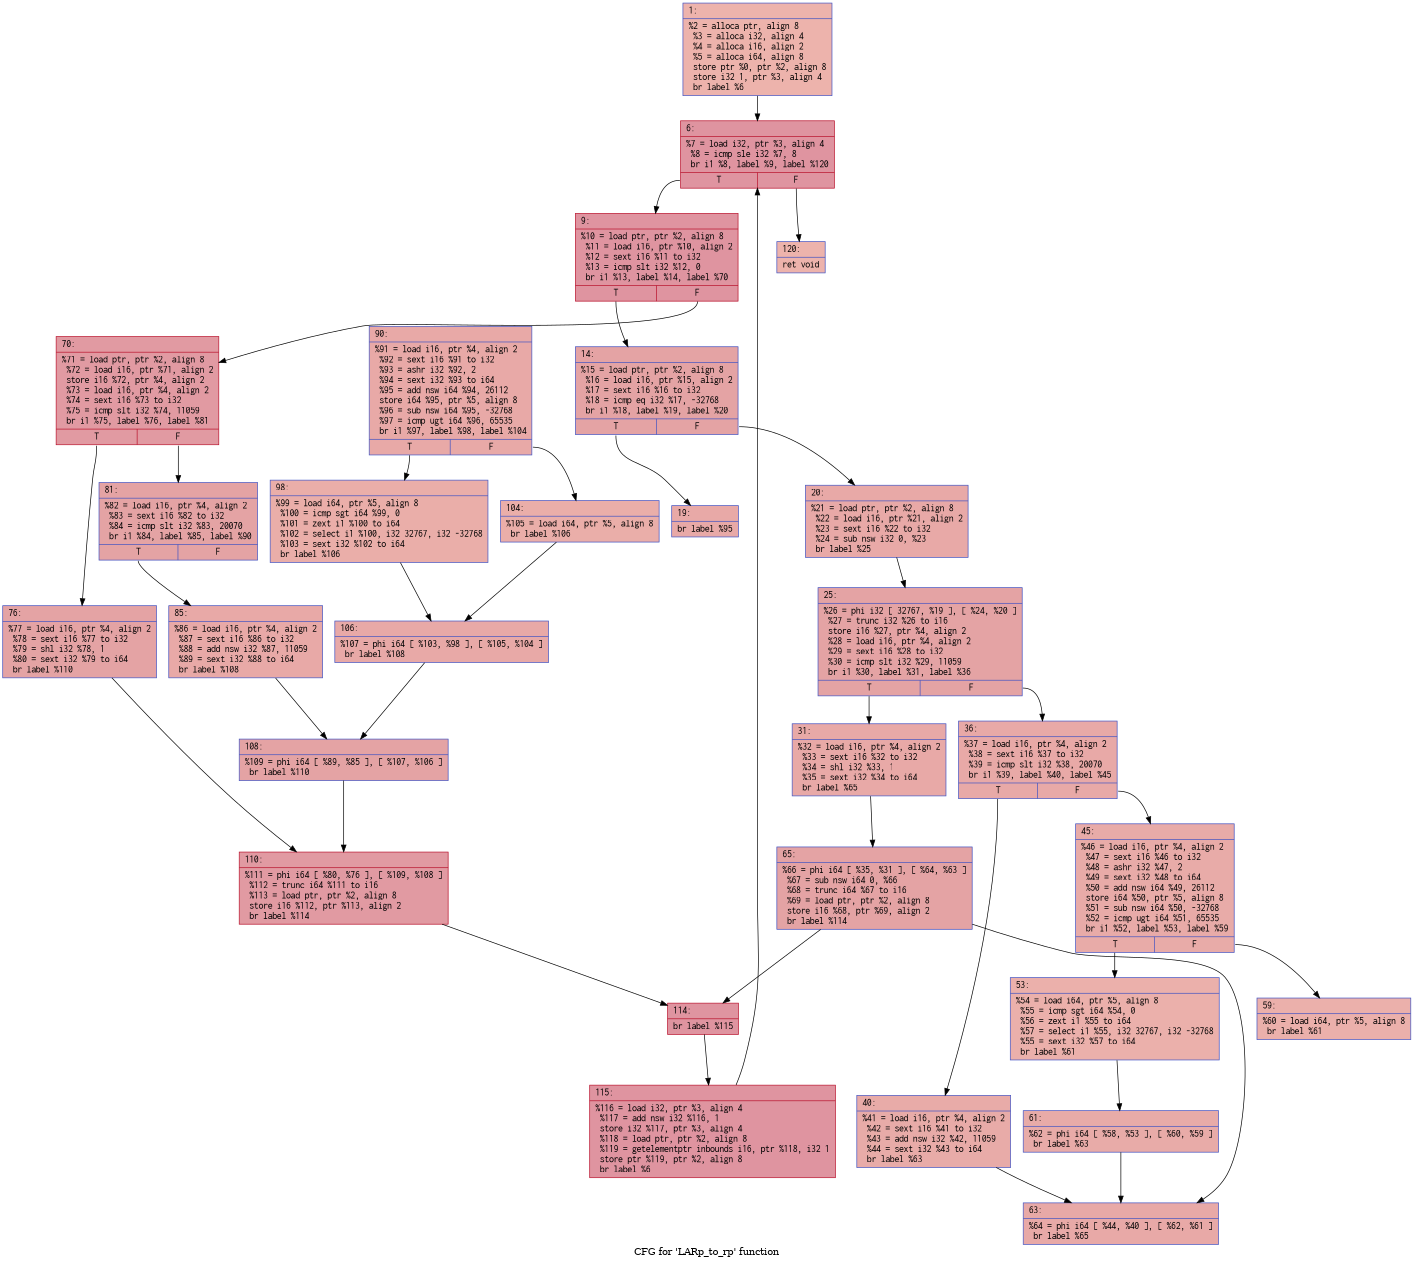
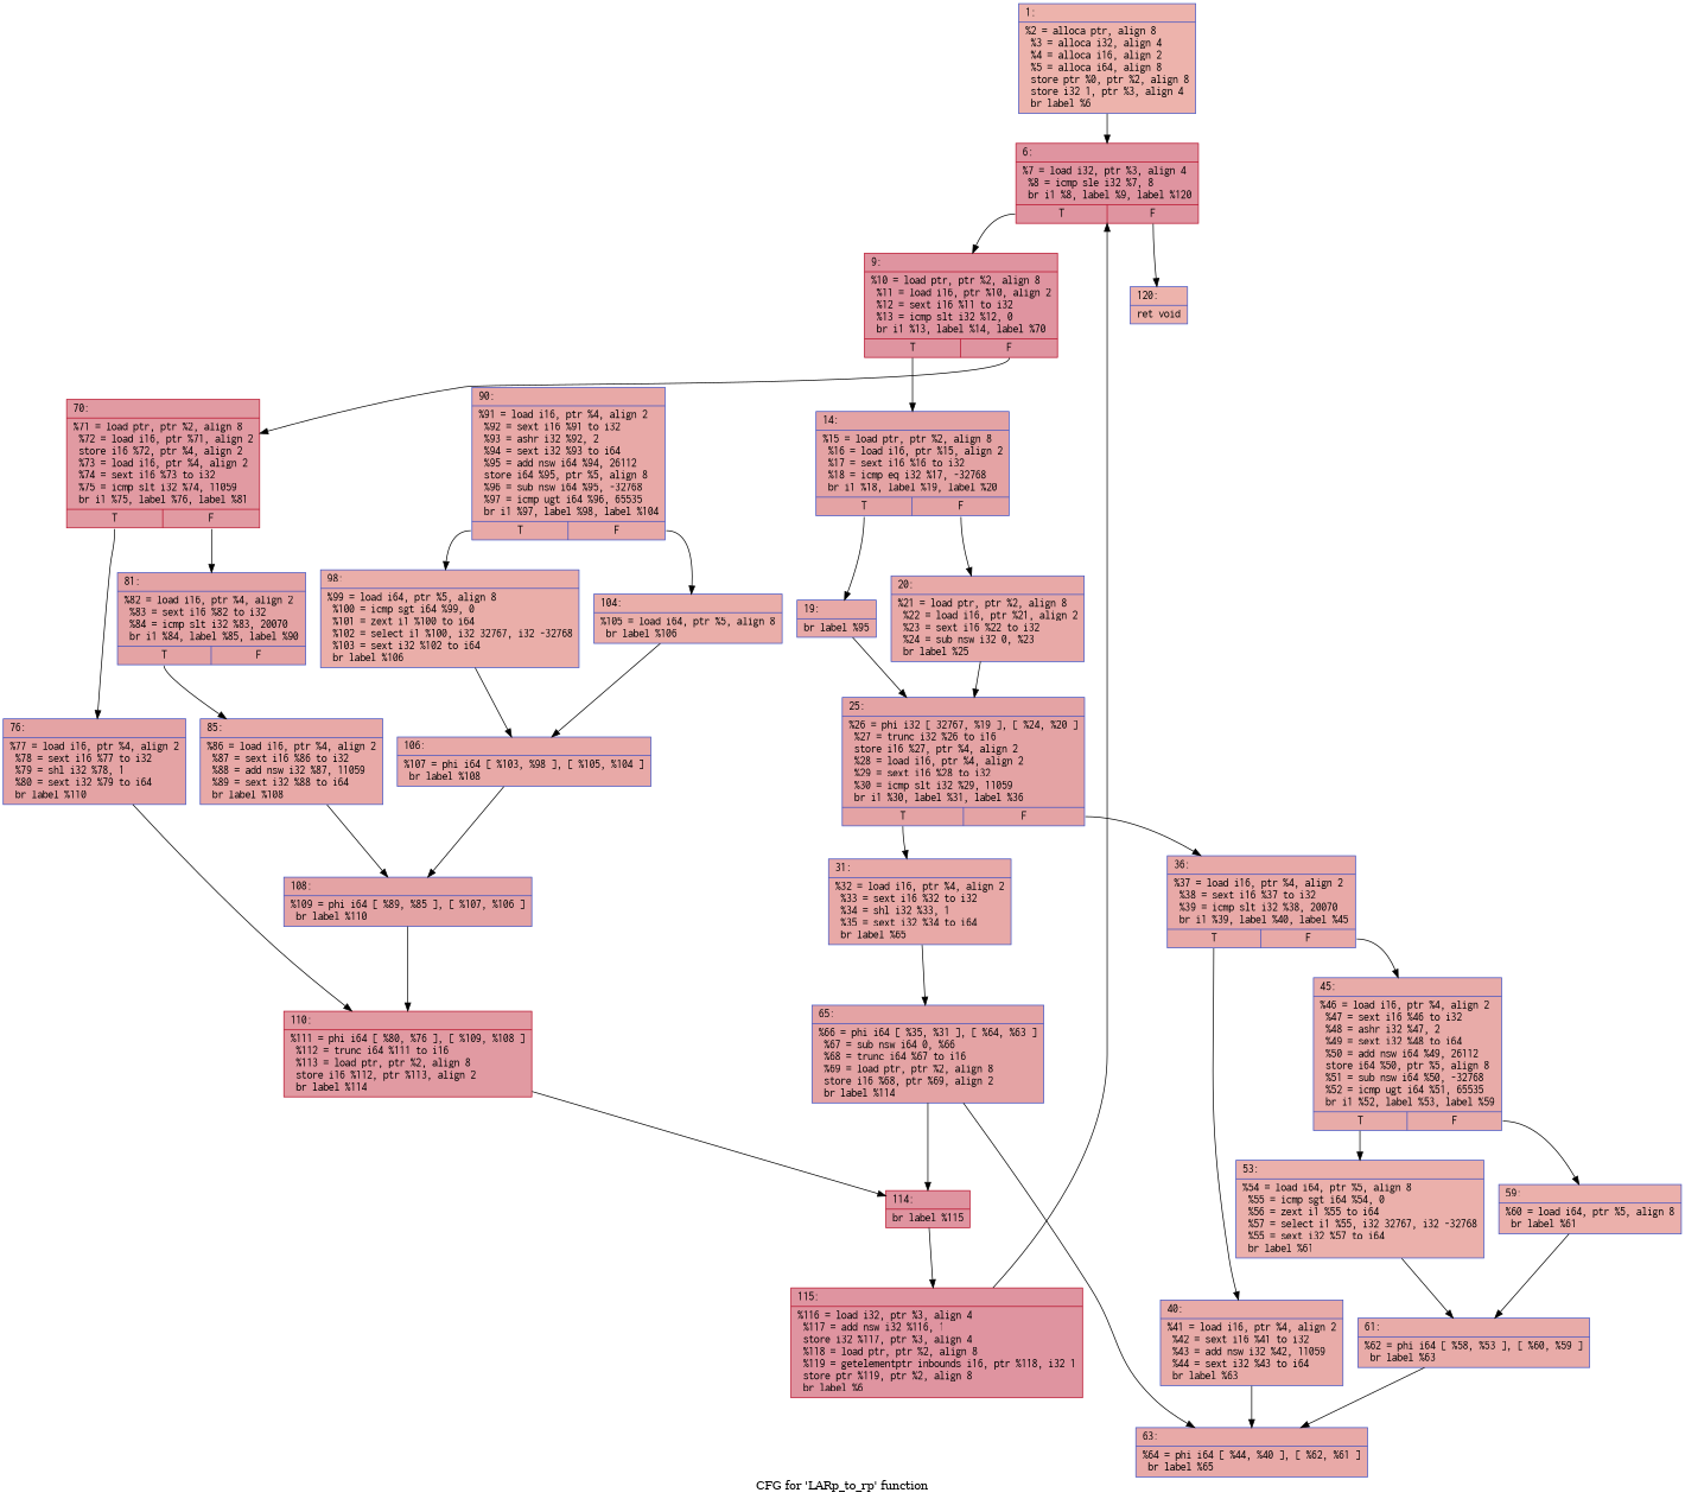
  digraph {
    label="CFG for 'LARp_to_rp' function"
    node [color="#3d50c3ff" fillcolor="#ca3b3770" fontname=Courier shape=record style=filled]
    n1 [fillcolor="#d6524470" label="{1:\l|  %2 = alloca ptr, align 8\l  %3 = alloca i32, align 4\l  %4 = alloca i16, align 2\l  %5 = alloca i64, align 8\l  store ptr %0, ptr %2, align 8\l  store i32 1, ptr %3, align 4\l  br label %6\l}"]
    n2 [color="#b70d28ff" fillcolor="#b70d2870" label="{6:\l|  %7 = load i32, ptr %3, align 4\l  %8 = icmp sle i32 %7, 8\l  br i1 %8, label %9, label %120\l|{<s0>T|<s1>F}}"]
    n3 [color="#b70d28ff" fillcolor="#b70d2870" label="{9:\l|  %10 = load ptr, ptr %2, align 8\l  %11 = load i16, ptr %10, align 2\l  %12 = sext i16 %11 to i32\l  %13 = icmp slt i32 %12, 0\l  br i1 %13, label %14, label %70\l|{<s0>T|<s1>F}}"]
    n4 [fillcolor="#d6524470" label="{120:\l|  ret void\l}"]
    n5 [fillcolor="#c32e3170" label="{14:\l|  %15 = load ptr, ptr %2, align 8\l  %16 = load i16, ptr %15, align 2\l  %17 = sext i16 %16 to i32\l  %18 = icmp eq i32 %17, -32768\l  br i1 %18, label %19, label %20\l|{<s0>T|<s1>F}}"]
    n6 [color="#b70d28ff" fillcolor="#bb1b2c70" label="{70:\l|  %71 = load ptr, ptr %2, align 8\l  %72 = load i16, ptr %71, align 2\l  store i16 %72, ptr %4, align 2\l  %73 = load i16, ptr %4, align 2\l  %74 = sext i16 %73 to i32\l  %75 = icmp slt i32 %74, 11059\l  br i1 %75, label %76, label %81\l|{<s0>T|<s1>F}}"]
    n7 [label="{19:\l|  br label %95\l}"]
    n8 [label="{20:\l|  %21 = load ptr, ptr %2, align 8\l  %22 = load i16, ptr %21, align 2\l  %23 = sext i16 %22 to i32\l  %24 = sub nsw i32 0, %23\l  br label %25\l}"]
    n9 [fillcolor="#c32e3170" label="{76:\l|  %77 = load i16, ptr %4, align 2\l  %78 = sext i16 %77 to i32\l  %79 = shl i32 %78, 1\l  %80 = sext i32 %79 to i64\l  br label %110\l}"]
    n10 [fillcolor="#c32e3170" label="{81:\l|  %82 = load i16, ptr %4, align 2\l  %83 = sext i16 %82 to i32\l  %84 = icmp slt i32 %83, 20070\l  br i1 %84, label %85, label %90\l|{<s0>T|<s1>F}}"]
    n11 [fillcolor="#c32e3170" label="{25:\l|  %26 = phi i32 [ 32767, %19 ], [ %24, %20 ]\l  %27 = trunc i32 %26 to i16\l  store i16 %27, ptr %4, align 2\l  %28 = load i16, ptr %4, align 2\l  %29 = sext i16 %28 to i32\l  %30 = icmp slt i32 %29, 11059\l  br i1 %30, label %31, label %36\l|{<s0>T|<s1>F}}"]
    n12 [color="#b70d28ff" fillcolor="#bb1b2c70" label="{110:\l|  %111 = phi i64 [ %80, %76 ], [ %109, %108 ]\l  %112 = trunc i64 %111 to i16\l  %113 = load ptr, ptr %2, align 8\l  store i16 %112, ptr %113, align 2\l  br label %114\l}"]
    n13 [label="{85:\l|  %86 = load i16, ptr %4, align 2\l  %87 = sext i16 %86 to i32\l  %88 = add nsw i32 %87, 11059\l  %89 = sext i32 %88 to i64\l  br label %108\l}"]
    n14 [label="{31:\l|  %32 = load i16, ptr %4, align 2\l  %33 = sext i16 %32 to i32\l  %34 = shl i32 %33, 1\l  %35 = sext i32 %34 to i64\l  br label %65\l}"]
    n15 [label="{36:\l|  %37 = load i16, ptr %4, align 2\l  %38 = sext i16 %37 to i32\l  %39 = icmp slt i32 %38, 20070\l  br i1 %39, label %40, label %45\l|{<s0>T|<s1>F}}"]
    n16 [fillcolor="#c32e3170" label="{65:\l|  %66 = phi i64 [ %35, %31 ], [ %64, %63 ]\l  %67 = sub nsw i64 0, %66\l  %68 = trunc i64 %67 to i16\l  %69 = load ptr, ptr %2, align 8\l  store i16 %68, ptr %69, align 2\l  br label %114\l}"]
    n17 [fillcolor="#cc403a70" label="{40:\l|  %41 = load i16, ptr %4, align 2\l  %42 = sext i16 %41 to i32\l  %43 = add nsw i32 %42, 11059\l  %44 = sext i32 %43 to i64\l  br label %63\l}"]
    n18 [fillcolor="#cc403a70" label="{45:\l|  %46 = load i16, ptr %4, align 2\l  %47 = sext i16 %46 to i32\l  %48 = ashr i32 %47, 2\l  %49 = sext i32 %48 to i64\l  %50 = add nsw i64 %49, 26112\l  store i64 %50, ptr %5, align 8\l  %51 = sub nsw i64 %50, -32768\l  %52 = icmp ugt i64 %51, 65535\l  br i1 %52, label %53, label %59\l|{<s0>T|<s1>F}}"]
    n19 [color="#b70d28ff" fillcolor="#b70d2870" label="{114:\l|  br label %115\l}"]
    n20 [label="{63:\l|  %64 = phi i64 [ %44, %40 ], [ %62, %61 ]\l  br label %65\l}"]
    n21 [fillcolor="#d24b4070" label="{53:\l|  %54 = load i64, ptr %5, align 8\l  %55 = icmp sgt i64 %54, 0\l  %56 = zext i1 %55 to i64\l  %57 = select i1 %55, i32 32767, i32 -32768\l  %55 = sext i32 %57 to i64\l  br label %61\l}"]
    n22 [fillcolor="#d24b4070" label="{59:\l|  %60 = load i64, ptr %5, align 8\l  br label %61\l}"]
    n23 [color="#b70d28ff" fillcolor="#b70d2870" label="{115:\l|  %116 = load i32, ptr %3, align 4\l  %117 = add nsw i32 %116, 1\l  store i32 %117, ptr %3, align 4\l  %118 = load ptr, ptr %2, align 8\l  %119 = getelementptr inbounds i16, ptr %118, i32 1\l  store ptr %119, ptr %2, align 8\l  br label %6\l}"]
    n24 [fillcolor="#cc403a70" label="{61:\l|  %62 = phi i64 [ %58, %53 ], [ %60, %59 ]\l  br label %63\l}"]
    n25 [fillcolor="#c32e3170" label="{108:\l|  %109 = phi i64 [ %89, %85 ], [ %107, %106 ]\l  br label %110\l}"]
    n26 [label="{90:\l|  %91 = load i16, ptr %4, align 2\l  %92 = sext i16 %91 to i32\l  %93 = ashr i32 %92, 2\l  %94 = sext i32 %93 to i64\l  %95 = add nsw i64 %94, 26112\l  store i64 %95, ptr %5, align 8\l  %96 = sub nsw i64 %95, -32768\l  %97 = icmp ugt i64 %96, 65535\l  br i1 %97, label %98, label %104\l|{<s0>T|<s1>F}}"]
    n27 [fillcolor="#d0473d70" label="{98:\l|  %99 = load i64, ptr %5, align 8\l  %100 = icmp sgt i64 %99, 0\l  %101 = zext i1 %100 to i64\l  %102 = select i1 %100, i32 32767, i32 -32768\l  %103 = sext i32 %102 to i64\l  br label %106\l}"]
    n28 [fillcolor="#d0473d70" label="{104:\l|  %105 = load i64, ptr %5, align 8\l  br label %106\l}"]
    n29 [label="{106:\l|  %107 = phi i64 [ %103, %98 ], [ %105, %104 ]\l  br label %108\l}"]
    n1 -> n2
    n2 -> n3 [tailport=s0]
    n2 -> n4 [tailport=s1]
    n3 -> n5 [tailport=s0]
    n3 -> n6 [tailport=s1]
    n5 -> n7 [tailport=s0]
    n5 -> n8 [tailport=s1]
    n6 -> n9 [tailport=s0]
    n6 -> n10 [tailport=s1]
+   n7 -> n11
    n8 -> n11
    n9 -> n12
    n10 -> n13 [tailport=s0]
    n11 -> n14 [tailport=s0]
    n11 -> n15 [tailport=s1]
    n12 -> n19
    n13 -> n25
    n14 -> n16
    n15 -> n17 [tailport=s0]
    n15 -> n18 [tailport=s1]
    n16 -> n19
    n16 -> n20
    n17 -> n20
    n18 -> n21 [tailport=s0]
    n18 -> n22 [tailport=s1]
    n19 -> n23
    n21 -> n24
+   n22 -> n24
    n23 -> n2
    n24 -> n20
    n25 -> n12
    n26 -> n27 [tailport=s0]
    n26 -> n28 [tailport=s1]
    n27 -> n29
    n28 -> n29
    n29 -> n25
  }
